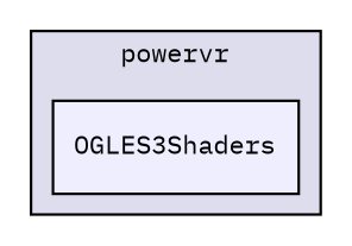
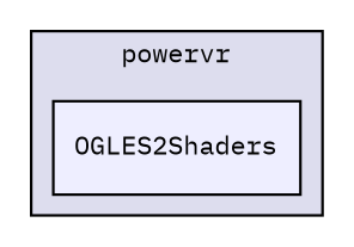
  digraph {
    compound=true
    fontname="IBM Plex Mono"
-   n1 [fillcolor="#eeeeff" fontname="IBM Plex Mono" fontsize=10 label=OGLES3Shaders pencolor=black shape=box style=filled]
+   n1 [fillcolor="#eeeeff" fontname="IBM Plex Mono" fontsize=10 label=OGLES2Shaders pencolor=black shape=box style=filled]
    subgraph cluster_1 {
      bgcolor="#ddddee"
      fontsize=10
      label=powervr
      pencolor=black
      n1
    }
  }
